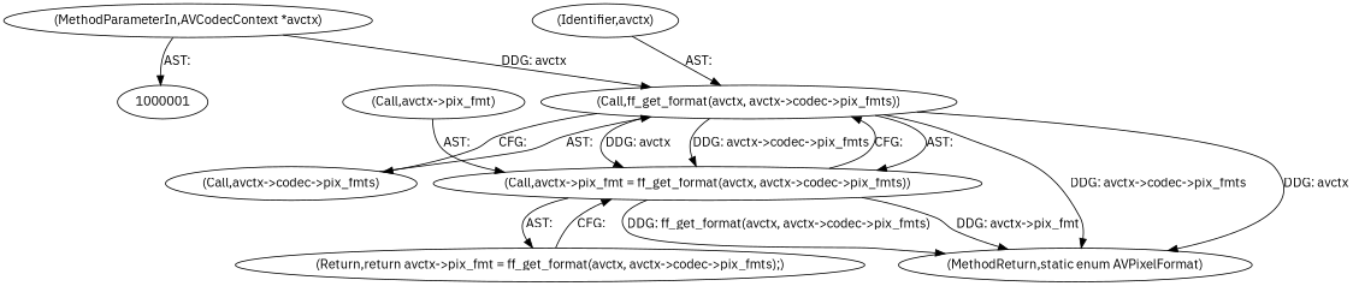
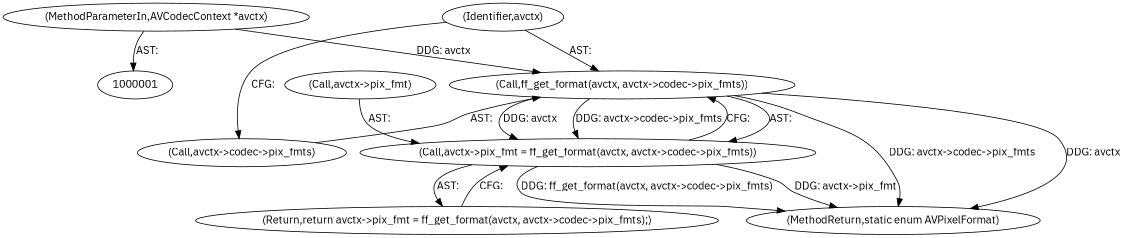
  digraph {
    fontname="IBM Plex Sans"
    node [fontname="IBM Plex Sans"]
    edge [fontname="IBM Plex Sans"]
    n1 [label="(MethodParameterIn,AVCodecContext *avctx)"]
    n2 [label="(Call,ff_get_format(avctx, avctx->codec->pix_fmts))"]
    n3 [label=1000001]
    n4 [label="(MethodReturn,static enum AVPixelFormat)"]
    n5 [label="(Call,avctx->pix_fmt = ff_get_format(avctx, avctx->codec->pix_fmts))"]
    n6 [label="(Call,avctx->codec->pix_fmts)"]
    n7 [label="(Return,return avctx->pix_fmt = ff_get_format(avctx, avctx->codec->pix_fmts);)"]
    n8 [label="(Call,avctx->pix_fmt)"]
    n9 [label="(Identifier,avctx)"]
    n1 -> n2 [label="DDG: avctx"]
    n1 -> n3 [label="AST: "]
    n2 -> n4 [label="DDG: avctx"]
    n2 -> n4 [label="DDG: avctx->codec->pix_fmts"]
    n2 -> n5 [label="AST: "]
    n2 -> n5 [label="DDG: avctx"]
    n2 -> n5 [label="DDG: avctx->codec->pix_fmts"]
-   n2 -> n6 [label="CFG: "]
+   n9 -> n6 [label="CFG: "]
    n5 -> n2 [label="CFG: "]
    n5 -> n4 [label="DDG: avctx->pix_fmt"]
    n5 -> n4 [label="DDG: ff_get_format(avctx, avctx->codec->pix_fmts)"]
    n5 -> n7 [label="AST: "]
    n6 -> n2 [label="AST: "]
    n7 -> n5 [label="CFG: "]
    n8 -> n5 [label="AST: "]
    n9 -> n2 [label="AST: "]
  }
